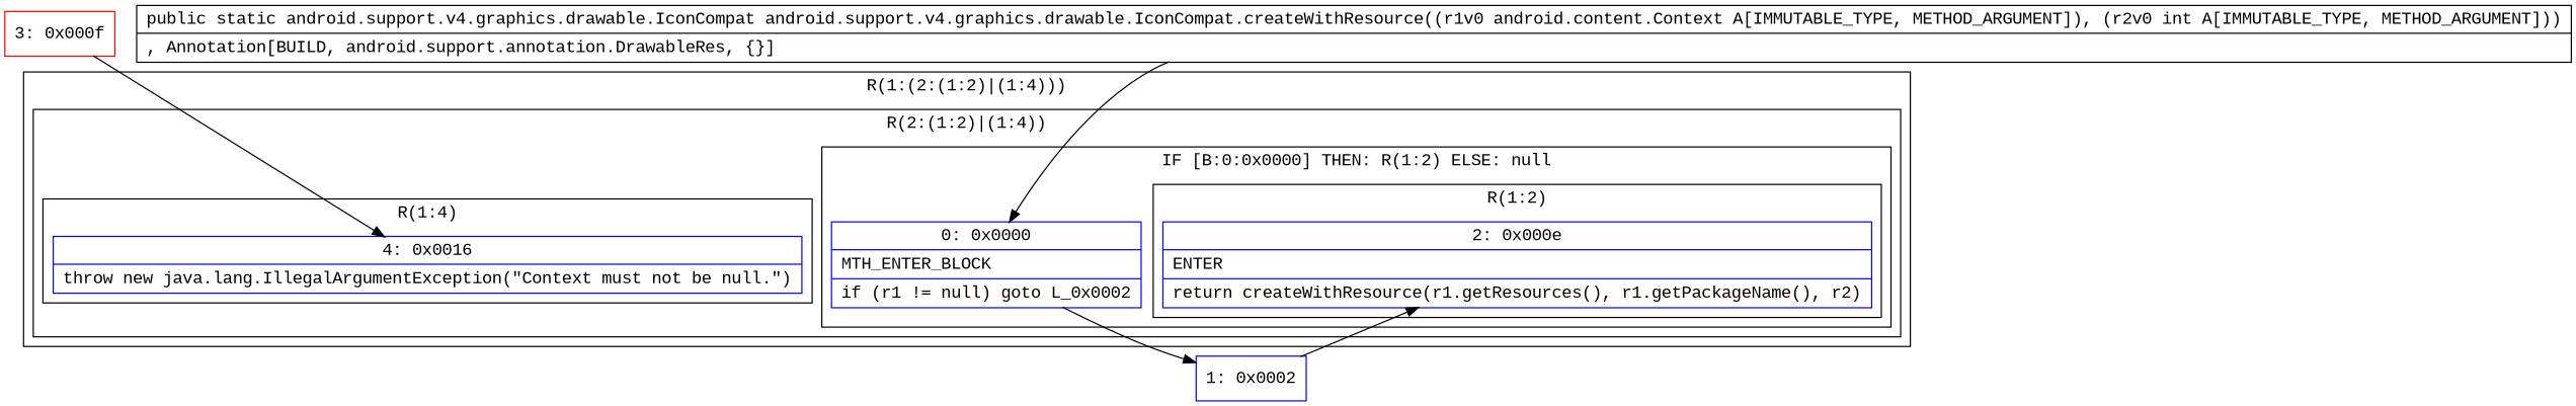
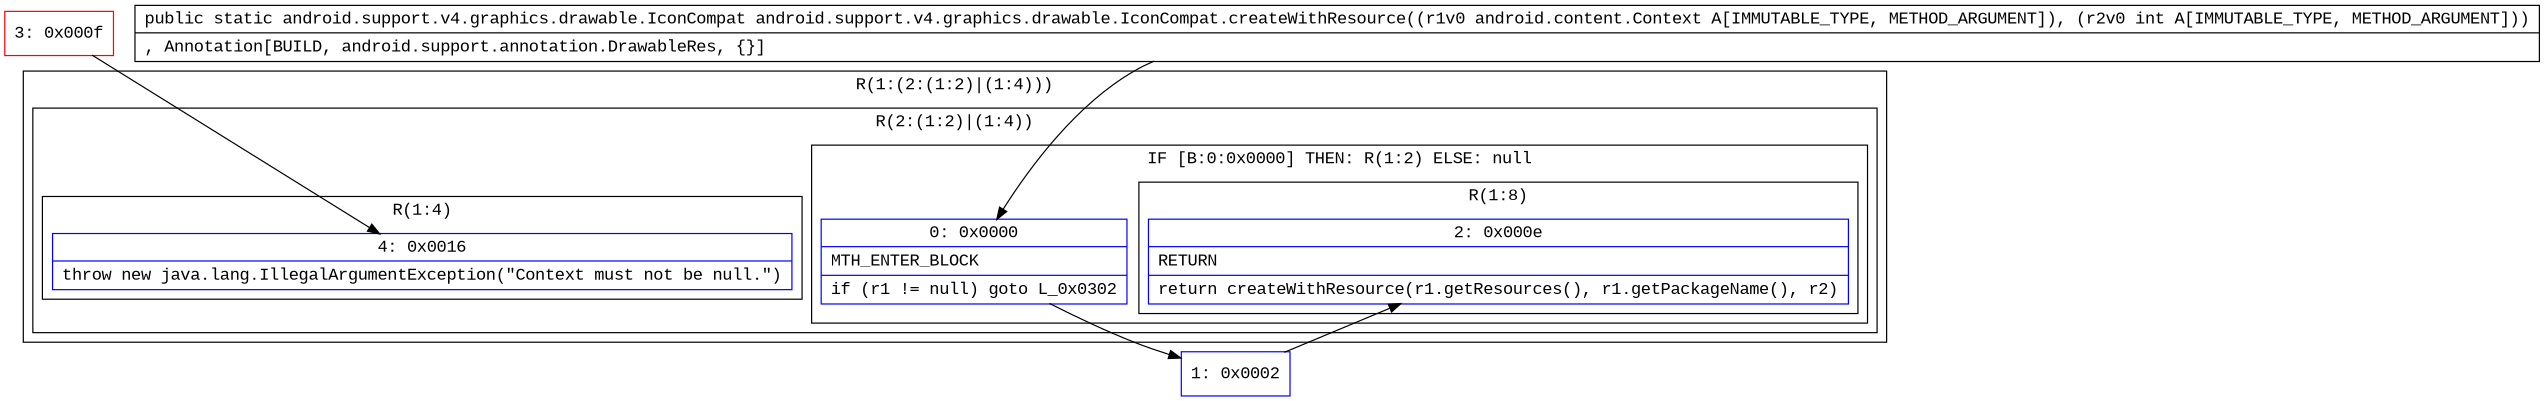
  digraph {
    fontname="Liberation Mono"
    node [color=blue fontname="Liberation Mono" shape=record]
    edge [fontname="Liberation Mono"]
-   n1 [label="{2\:\ 0x000e|ENTER\l|return createWithResource(r1.getResources(), r1.getPackageName(), r2)\l}"]
-   n2 [label="{0\:\ 0x0000|MTH_ENTER_BLOCK\l|if (r1 != null) goto L_0x0002\l}"]
+   n1 [label="{2\:\ 0x000e|RETURN\l|return createWithResource(r1.getResources(), r1.getPackageName(), r2)\l}"]
+   n2 [label="{0\:\ 0x0000|MTH_ENTER_BLOCK\l|if (r1 != null) goto L_0x0302\l}"]
    n3 [label="{4\:\ 0x0016|throw new java.lang.IllegalArgumentException(\"Context must not be null.\")\l}"]
    n4 [label="{1\:\ 0x0002}"]
    n5 [color=red label="{3\:\ 0x000f}"]
    n6 [label="{public static android.support.v4.graphics.drawable.IconCompat android.support.v4.graphics.drawable.IconCompat.createWithResource((r1v0 android.content.Context A[IMMUTABLE_TYPE, METHOD_ARGUMENT]), (r2v0 int A[IMMUTABLE_TYPE, METHOD_ARGUMENT]))  | , Annotation[BUILD, android.support.annotation.DrawableRes, \{\}]\l}" color=""]
    subgraph cluster_1 {
      label="R(1:(2:(1:2)|(1:4)))"
      subgraph cluster_2 {
        label="R(2:(1:2)|(1:4))"
        subgraph cluster_3 {
          label="IF [B:0:0x0000] THEN: R(1:2) ELSE: null"
          n2
          subgraph cluster_4 {
-           label="R(1:2)"
+           label="R(1:8)"
            n1
          }
        }
        subgraph cluster_5 {
          label="R(1:4)"
          n3
        }
      }
    }
    n2 -> n4
    n4 -> n1
    n5 -> n3
    n6 -> n2
  }
